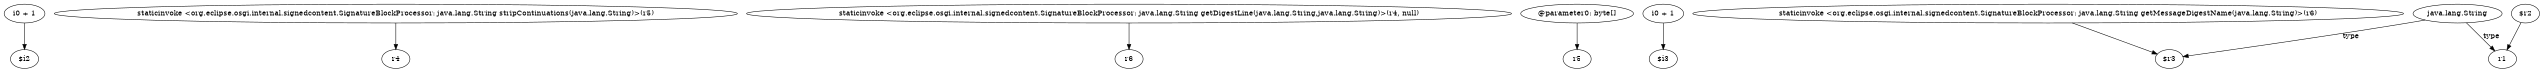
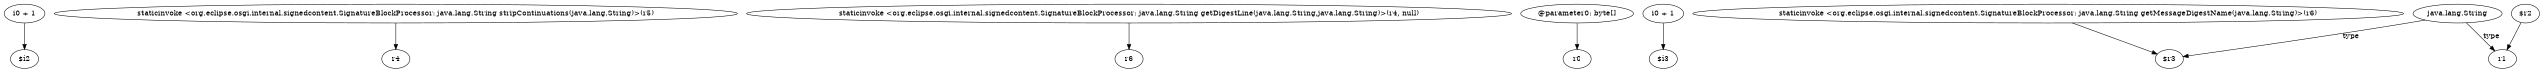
  digraph {
    n1 [label="i0 + 1"]
    n2 [label="$i2"]
    n3 [label=r4]
    n4 [label="staticinvoke <org.eclipse.osgi.internal.signedcontent.SignatureBlockProcessor: java.lang.String getDigestLine(java.lang.String,java.lang.String)>(r4, null)"]
    n5 [label=r6]
    n6 [label="@parameter0: byte[]"]
-   n7 [label=r5]
+   n7 [label=r0]
    n8 [label="staticinvoke <org.eclipse.osgi.internal.signedcontent.SignatureBlockProcessor: java.lang.String stripContinuations(java.lang.String)>(r5)"]
    n9 [label="i0 + 1"]
    n10 [label="$i3"]
    n11 [label="staticinvoke <org.eclipse.osgi.internal.signedcontent.SignatureBlockProcessor: java.lang.String getMessageDigestName(java.lang.String)>(r6)"]
    n12 [label="$r3"]
    n13 [label="java.lang.String"]
    n14 [label=r1]
    n15 [label="$r2"]
    n1 -> n2
    n4 -> n5
    n6 -> n7
    n8 -> n3
    n9 -> n10
    n11 -> n12
    n13 -> n12 [label=type]
    n13 -> n14 [label=type]
    n15 -> n14
  }
